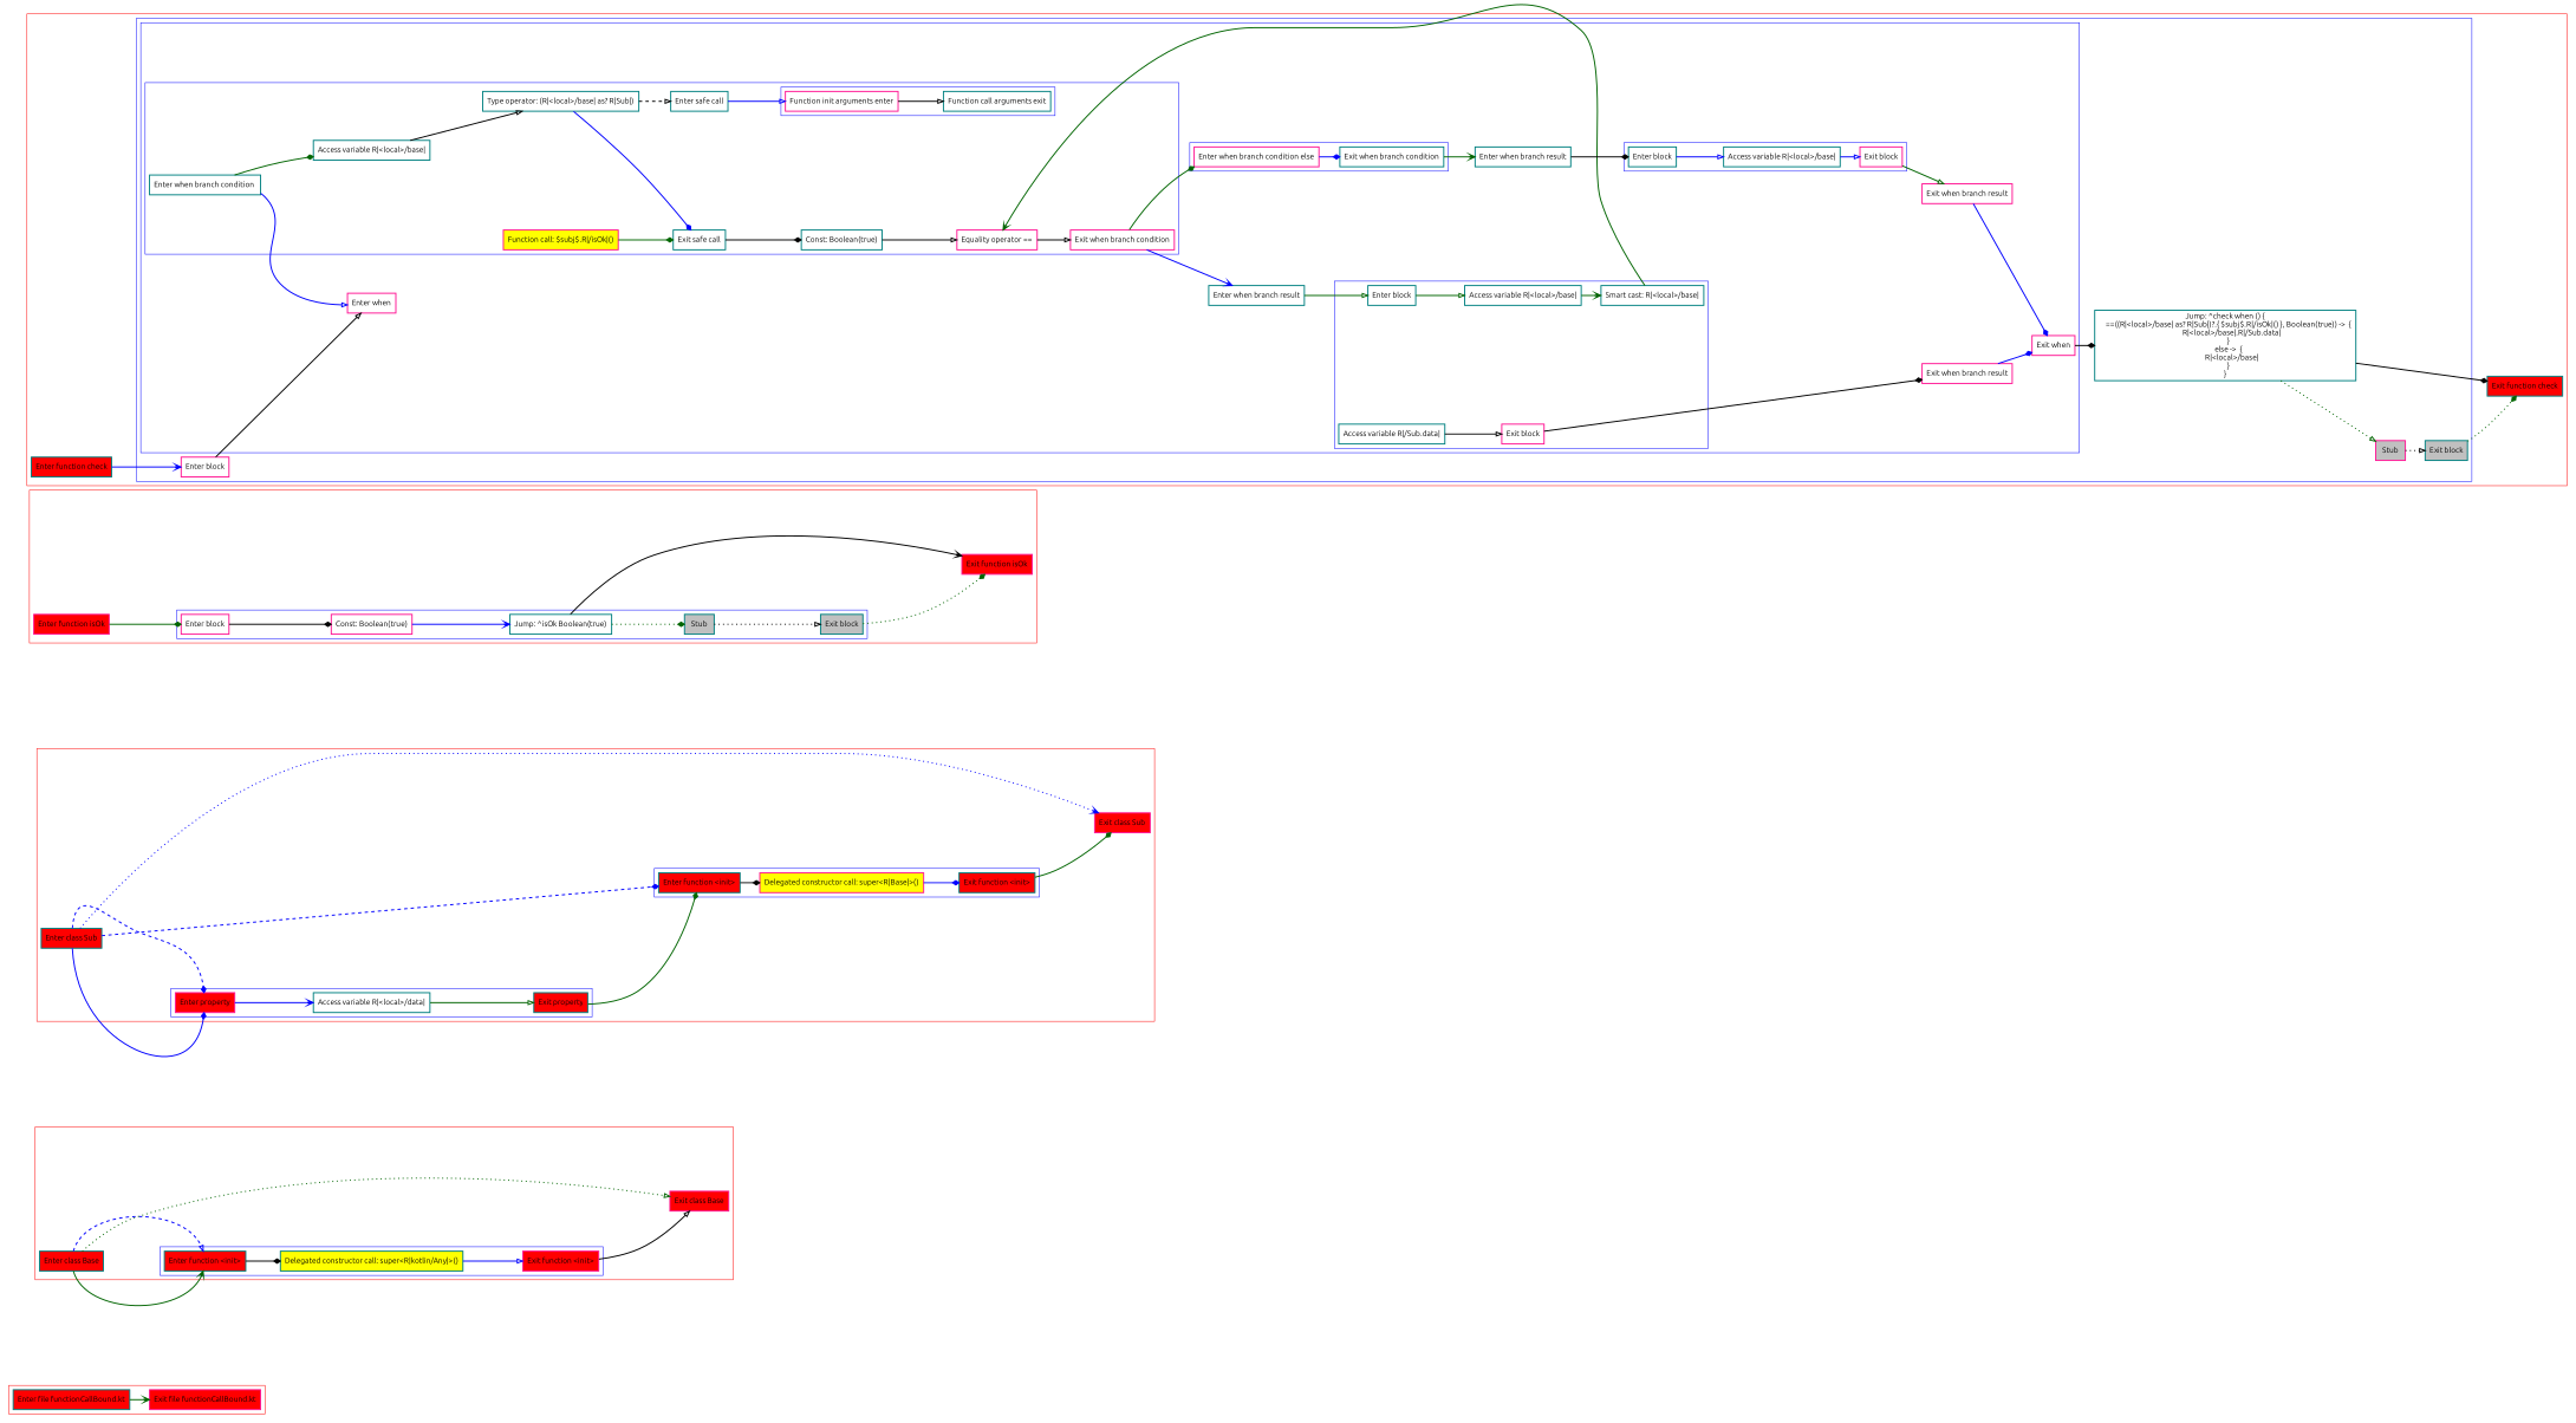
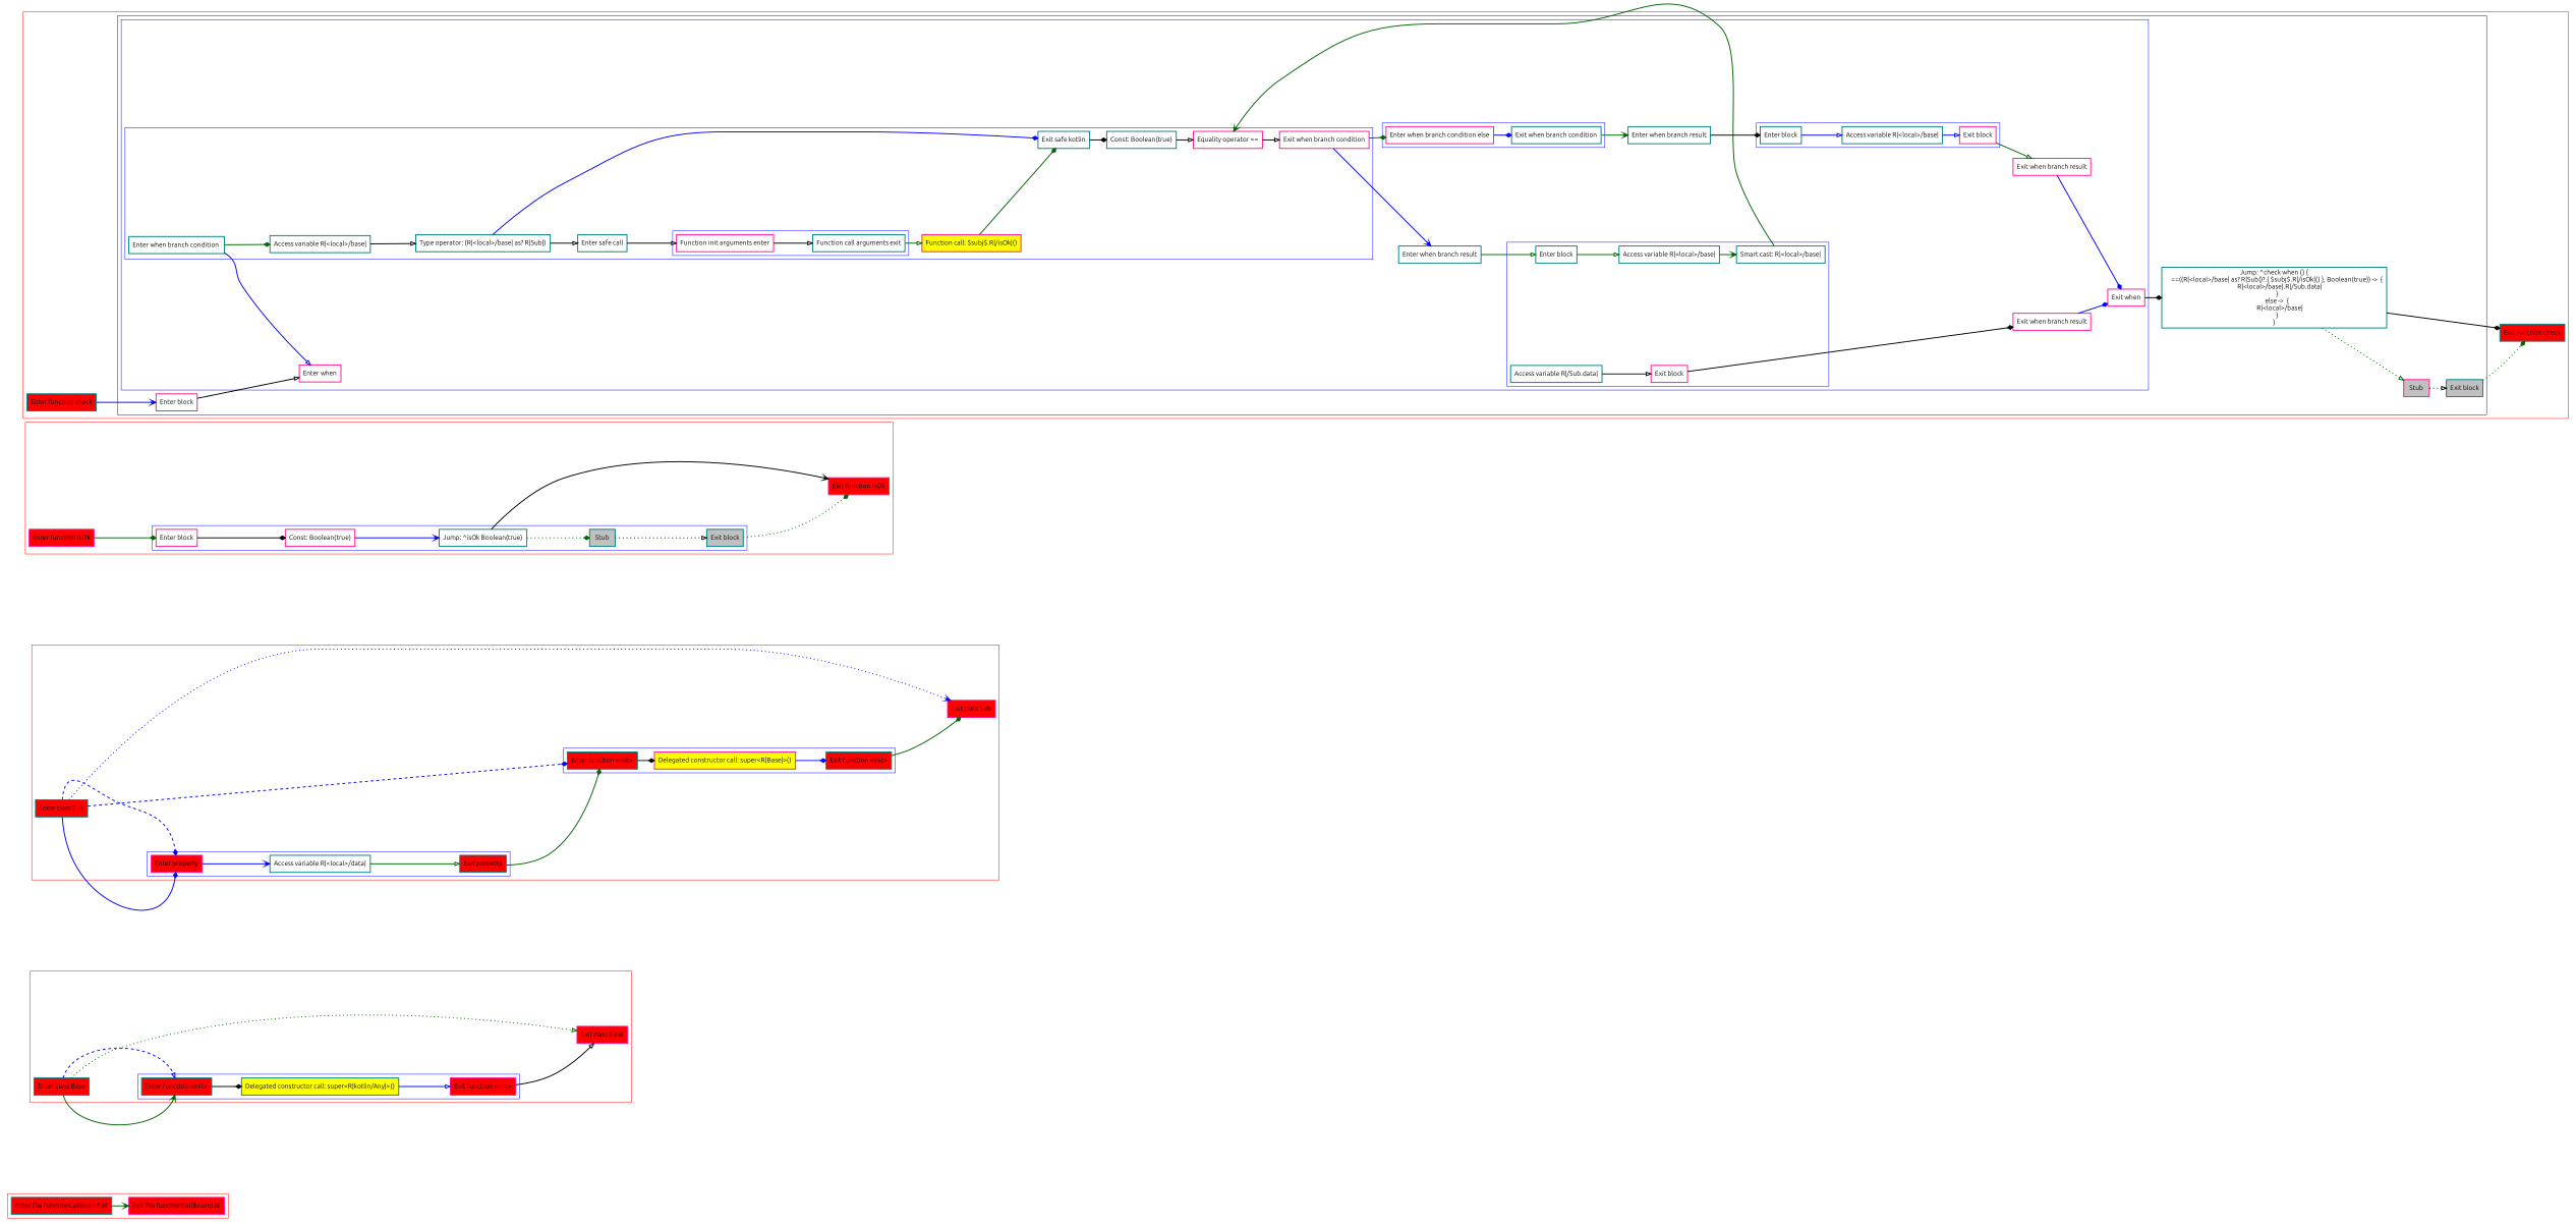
  digraph {
    fontname=Ubuntu
    nodesep=3
    rankdir=LR
    node [color=teal fontname=Ubuntu penwidth=2 shape=box]
    edge [arrowhead=diamond color=darkgreen fontname=Ubuntu penwidth=2]
    n1 [fillcolor=red label="Enter file functionCallBound.kt" style=filled]
    n2 [color=deeppink fillcolor=red label="Exit file functionCallBound.kt" style=filled]
    n3 [fillcolor=red label="Enter function <init>" style=filled]
    n4 [fillcolor=yellow label="Delegated constructor call: super<R|kotlin/Any|>()" style=filled]
    n5 [color=deeppink fillcolor=red label="Exit function <init>" style=filled]
    n6 [fillcolor=red label="Enter class Base" style=filled]
    n7 [color=deeppink fillcolor=red label="Exit class Base" style=filled]
    n8 [color=deeppink fillcolor=red label="Enter property" style=filled]
    n9 [label="Access variable R|<local>/data|"]
    n10 [fillcolor=red label="Exit property" style=filled]
    n11 [fillcolor=red label="Enter function <init>" style=filled]
    n12 [color=deeppink fillcolor=yellow label="Delegated constructor call: super<R|Base|>()" style=filled]
    n13 [fillcolor=red label="Exit function <init>" style=filled]
    n14 [fillcolor=red label="Enter class Sub" style=filled]
    n15 [color=deeppink fillcolor=red label="Exit class Sub" style=filled]
    n16 [color=deeppink label="Enter block"]
    n17 [color=deeppink label="Const: Boolean(true)"]
    n18 [label="Jump: ^isOk Boolean(true)"]
    n19 [fillcolor=gray label=Stub style=filled]
    n20 [fillcolor=gray label="Exit block" style=filled]
    n21 [color=deeppink fillcolor=red label="Enter function isOk" style=filled]
    n22 [color=deeppink fillcolor=red label="Exit function isOk" style=filled]
    n23 [color=deeppink label="Function init arguments enter"]
    n24 [label="Function call arguments exit"]
    n25 [label="Enter when branch condition "]
    n26 [label="Access variable R|<local>/base|"]
    n27 [label="Type operator: (R|<local>/base| as? R|Sub|)"]
    n28 [label="Enter safe call"]
    n29 [color=deeppink fillcolor=yellow label="Function call: $subj$.R|/isOk|()" style=filled]
-   n30 [label="Exit safe call"]
+   n30 [label="Exit safe kotlin"]
    n31 [label="Const: Boolean(true)"]
    n32 [color=deeppink label="Equality operator =="]
    n33 [color=deeppink label="Exit when branch condition"]
    n34 [color=deeppink label="Enter when branch condition else"]
    n35 [label="Exit when branch condition"]
    n36 [label="Enter block"]
    n37 [label="Access variable R|<local>/base|"]
    n38 [color=deeppink label="Exit block"]
    n39 [label="Enter block"]
    n40 [label="Access variable R|<local>/base|"]
    n41 [label="Smart cast: R|<local>/base|"]
    n42 [label="Access variable R|/Sub.data|"]
    n43 [color=deeppink label="Exit block"]
    n44 [color=deeppink label="Enter when"]
    n45 [label="Enter when branch result"]
    n46 [color=deeppink label="Exit when branch result"]
    n47 [label="Enter when branch result"]
    n48 [color=deeppink label="Exit when branch result"]
    n49 [color=deeppink label="Exit when"]
    n50 [color=deeppink label="Enter block"]
    n51 [label="Jump: ^check when () {\n    ==((R|<local>/base| as? R|Sub|)?.{ $subj$.R|/isOk|() }, Boolean(true)) ->  {\n        R|<local>/base|.R|/Sub.data|\n    }\n    else ->  {\n        R|<local>/base|\n    }\n}\n"]
    n52 [color=deeppink fillcolor=gray label=Stub style=filled]
    n53 [fillcolor=gray label="Exit block" style=filled]
    n54 [fillcolor=red label="Enter function check" style=filled]
    n55 [fillcolor=red label="Exit function check" style=filled]
    subgraph cluster_1 {
      color=red
      n1
      n2
    }
    subgraph cluster_2 {
      color=red
      n6
      n7
      subgraph cluster_3 {
        color=blue
        n3
        n4
        n5
      }
    }
    subgraph cluster_4 {
      color=red
      n14
      n15
      subgraph cluster_5 {
        color=blue
        n8
        n9
        n10
      }
      subgraph cluster_6 {
        color=blue
        n11
        n12
        n13
      }
    }
    subgraph cluster_7 {
      color=red
      n21
      n22
      subgraph cluster_8 {
        color=blue
        n16
        n17
        n18
        n19
        n20
      }
    }
    subgraph cluster_9 {
      color=red
      n54
      n55
      subgraph cluster_10 {
        color=blue
        n50
        n51
        n52
        n53
        subgraph cluster_11 {
          color=blue
          n44
          n45
          n46
          n47
          n48
          n49
          subgraph cluster_12 {
            color=blue
            n25
            n26
            n27
            n28
            n29
            n30
            n31
            n32
            n33
            subgraph cluster_13 {
              color=blue
              n23
              n24
            }
          }
          subgraph cluster_14 {
            color=blue
            n34
            n35
          }
          subgraph cluster_15 {
            color=blue
            n36
            n37
            n38
          }
          subgraph cluster_16 {
            color=blue
            n39
            n40
            n41
            n42
            n43
          }
        }
      }
    }
    n1 -> n2 [arrowhead=vee]
    n3 -> n4 [color=black]
    n4 -> n5 [arrowhead=onormal color=blue]
    n5 -> n7 [arrowhead=onormal color=black]
    n6 -> n3 [arrowhead=vee]
    n6 -> n3 [arrowhead=onormal color=blue style=dashed]
    n6 -> n7 [arrowhead=onormal style=dotted]
    n8 -> n9 [arrowhead=vee color=blue]
    n9 -> n10 [arrowhead=onormal]
    n10 -> n11
    n11 -> n12 [color=black]
    n12 -> n13 [color=blue]
    n13 -> n15
    n14 -> n8 [color=blue]
    n14 -> n8 [color=blue style=dashed]
    n14 -> n11 [color=blue style=dashed]
    n14 -> n15 [arrowhead=vee color=blue style=dotted]
    n16 -> n17 [color=black]
    n17 -> n18 [arrowhead=vee color=blue]
    n18 -> n19 [style=dotted]
    n18 -> n22 [arrowhead=vee color=black]
    n19 -> n20 [arrowhead=onormal color=black style=dotted]
    n20 -> n22 [style=dotted]
    n21 -> n16
    n23 -> n24 [arrowhead=onormal color=black]
+   n24 -> n29 [arrowhead=onormal]
    n25 -> n26
    n25 -> n44 [arrowhead=onormal color=blue]
    n26 -> n27 [arrowhead=onormal color=black]
-   n27 -> n28 [arrowhead=onormal color=black style=dashed]
+   n27 -> n28 [arrowhead=onormal color=black]
    n27 -> n30 [color=blue]
-   n28 -> n23 [arrowhead=onormal color=blue]
+   n28 -> n23 [arrowhead=onormal color=black]
    n29 -> n30
    n30 -> n31 [color=black]
    n31 -> n32 [arrowhead=onormal color=black]
    n32 -> n33 [arrowhead=onormal color=black]
    n33 -> n34
    n33 -> n47 [arrowhead=vee color=blue]
    n34 -> n35 [color=blue]
    n35 -> n45 [arrowhead=vee]
    n36 -> n37 [arrowhead=onormal color=blue]
    n37 -> n38 [arrowhead=onormal color=blue]
    n38 -> n46 [arrowhead=onormal]
    n39 -> n40 [arrowhead=onormal]
    n40 -> n41 [arrowhead=vee]
    n41 -> n32 [arrowhead=vee]
    n42 -> n43 [arrowhead=onormal color=black]
    n43 -> n48 [color=black]
    n45 -> n36 [color=black]
    n46 -> n49 [color=blue]
    n47 -> n39 [arrowhead=onormal]
    n48 -> n49 [color=blue]
    n49 -> n51 [color=black]
    n50 -> n44 [arrowhead=onormal color=black]
    n51 -> n52 [arrowhead=onormal style=dotted]
    n51 -> n55 [color=black]
    n52 -> n53 [arrowhead=onormal color=black style=dotted]
    n53 -> n55 [style=dotted]
    n54 -> n50 [arrowhead=vee color=blue]
  }
